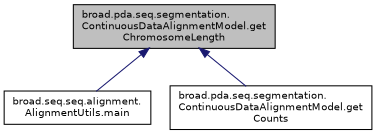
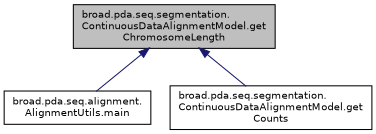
  digraph {
    rankdir=TB
    node [color=black fillcolor=white fontname=Helvetica fontsize=10 shape=record style=filled]
    edge [color=midnightblue dir=back fontname=Helvetica fontsize=10 labelfontname=Helvetica labelfontsize=10 style=solid]
    n1 [fillcolor=grey75 fontcolor=black height=0.2 label="broad.pda.seq.segmentation.\lContinuousDataAlignmentModel.get\lChromosomeLength" width=0.4]
-   n2 [height=0.2 label="broad.seq.seq.alignment.\lAlignmentUtils.main" width=0.4]
+   n2 [height=0.2 label="broad.pda.seq.alignment.\lAlignmentUtils.main" width=0.4]
    n3 [height=0.2 label="broad.pda.seq.segmentation.\lContinuousDataAlignmentModel.get\lCounts" width=0.4]
    n1 -> n2
    n1 -> n3
  }
